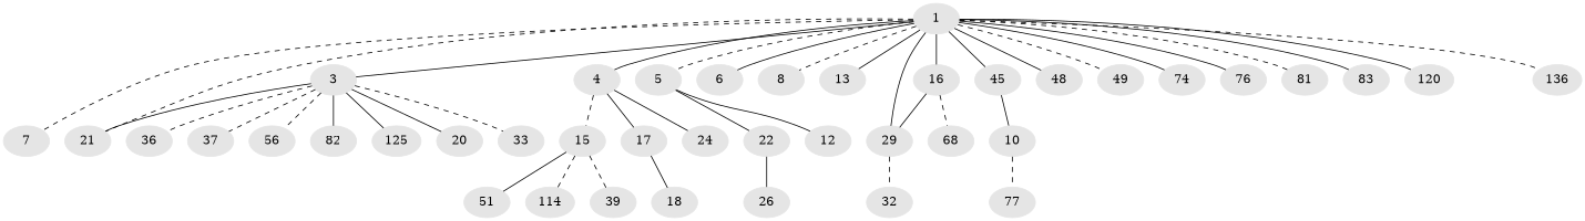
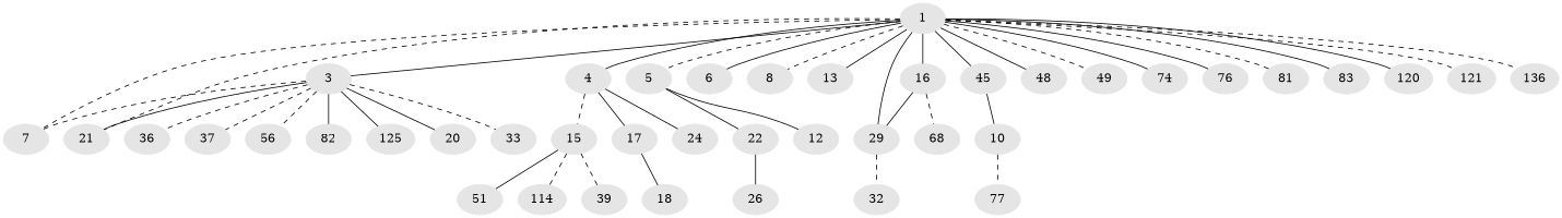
  graph {
    node [color=gray90 style=filled]
    edge [style=solid]
    1 [super="+2+43+14+25+9+30+50+52+42+11+19+44+63+35+116+134+87+97+139+106"]
    3
    4
    5 [super="+74"]
    6
    7 [super="+78+54+72"]
    8 [super="+129"]
    13
    16 [super="+94+84+85+41+27"]
    21 [super="+69+31+47"]
    29 [super="+59+70"]
    45 [super="+55"]
    48
    49
    n15 [label=74 super="+131+105"]
    76
    81
    83
    120
+   121 [super="+133"]
    136
    20
    33
    36
    37
    56
    82 [super="+93"]
    125 [super="+126"]
    15 [super="+28+86+140"]
    17
    24
    12 [super="+88+64"]
    22 [super="+67+34"]
    10 [super="+57+115"]
    77 [super="+96"]
    68
    32
    114
    39 [super="+117+46"]
    51
    18
    26 [super="+99"]
    1 -- 3 [weight=2]
    1 -- 4
    1 -- 5 [style=dashed weight=2]
    1 -- 6
    1 -- 7 [style=dashed]
    1 -- 8 [style=dashed]
    1 -- 13
    1 -- 16 [weight=4]
    1 -- 21 [style=dashed]
    1 -- 29
    1 -- 45
    1 -- 48
    1 -- 49 [style=dashed]
    1 -- n15
    1 -- 76
    1 -- 81 [style=dashed]
    1 -- 83
    1 -- 120
+   1 -- 121 [style=dashed]
    1 -- 136 [style=dashed]
+   3 -- 7 [style=dashed]
    3 -- 21
    3 -- 20
    3 -- 33 [style=dashed]
    3 -- 36 [style=dashed]
    3 -- 37 [style=dashed]
    3 -- 56 [style=dashed]
    3 -- 82
    3 -- 125
    4 -- 15 [style=dashed]
    4 -- 17
    4 -- 24
    5 -- 12
    5 -- 22
    16 -- 29
    16 -- 68 [style=dashed]
    29 -- 32 [style=dashed]
    45 -- 10
    15 -- 114 [style=dashed]
    15 -- 39 [style=dashed]
    15 -- 51
    17 -- 18
    22 -- 26
    10 -- 77 [style=dashed]
  }
